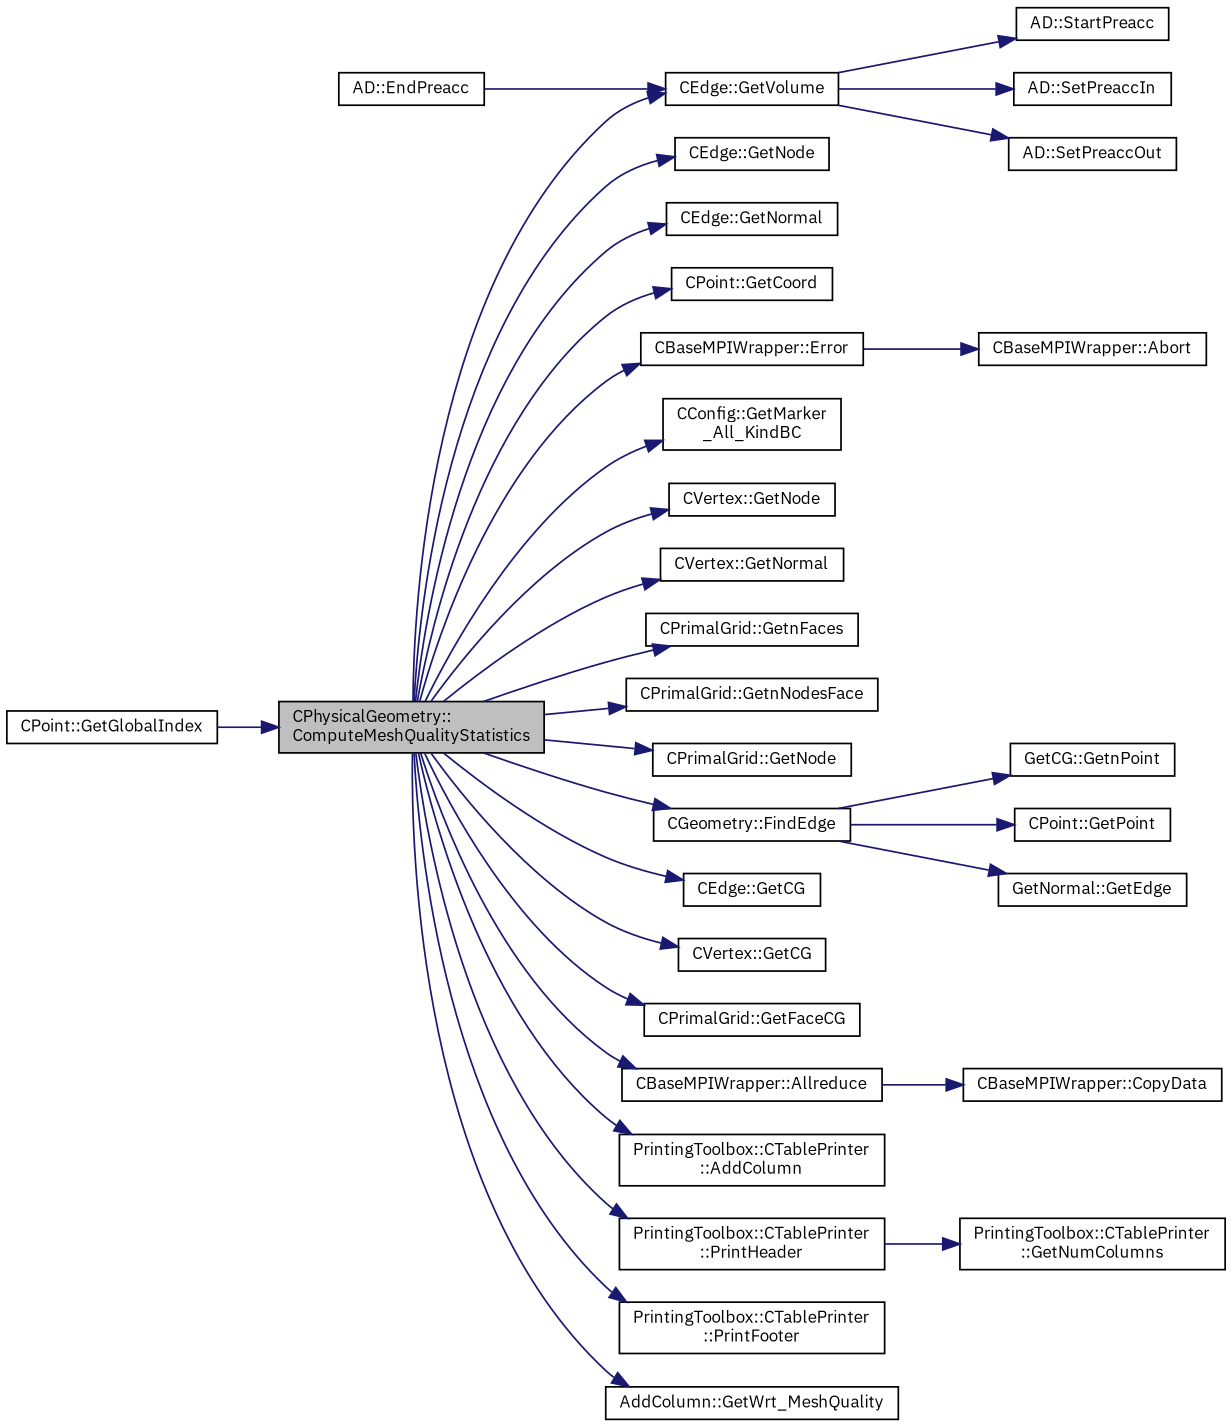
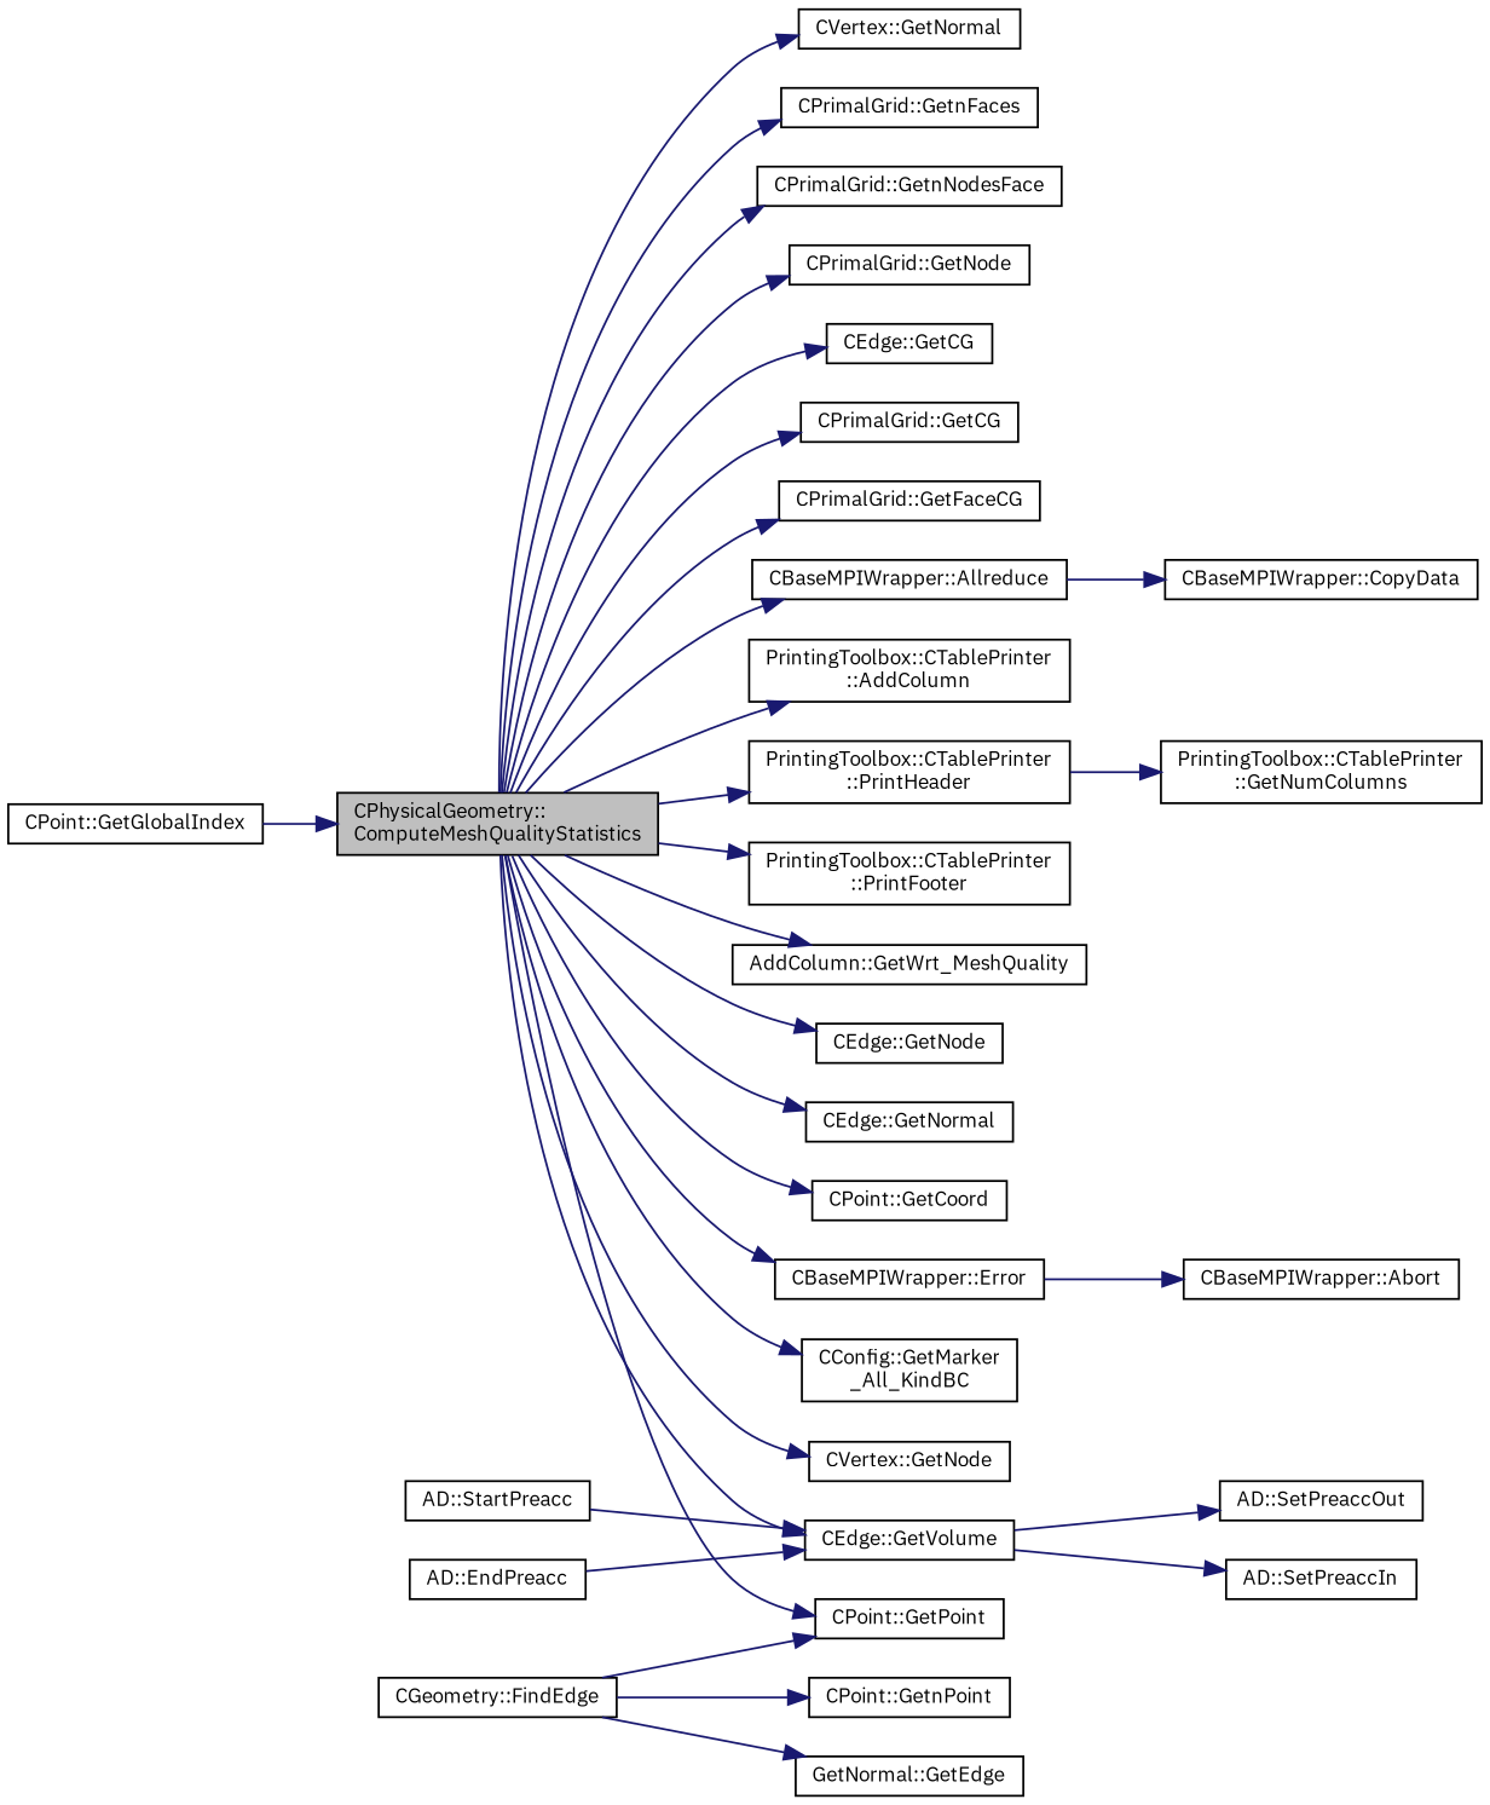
  digraph {
    fontname="IBM Plex Sans"
    rankdir=LR
    node [color=black fillcolor=white fontname="IBM Plex Sans" fontsize=10 shape=record style=filled]
    edge [color=midnightblue fontname="IBM Plex Sans" fontsize=10 labelfontname=Helvetica labelfontsize=10 style=solid]
    n1 [fillcolor=grey75 fontcolor=black height=0.2 label="CPhysicalGeometry::\lComputeMeshQualityStatistics" width=0.4]
    n2 [height=0.2 label="CEdge::GetNode" width=0.4]
    n3 [height=0.2 label="CEdge::GetNormal" width=0.4]
    n4 [height=0.2 label="CPoint::GetCoord" width=0.4]
    n5 [height=0.2 label="CBaseMPIWrapper::Error" width=0.4]
    n6 [height=0.2 label="CConfig::GetMarker\l_All_KindBC" width=0.4]
    n7 [height=0.2 label="CVertex::GetNode" width=0.4]
    n8 [height=0.2 label="CVertex::GetNormal" width=0.4]
    n9 [height=0.2 label="CPrimalGrid::GetnFaces" width=0.4]
    n10 [height=0.2 label="CPrimalGrid::GetnNodesFace" width=0.4]
    n11 [height=0.2 label="CPrimalGrid::GetNode" width=0.4]
    n12 [height=0.2 label="CGeometry::FindEdge" width=0.4]
    n13 [height=0.2 label="CEdge::GetCG" width=0.4]
-   n14 [height=0.2 label="CVertex::GetCG" width=0.4]
+   n14 [height=0.2 label="CPrimalGrid::GetCG" width=0.4]
    n15 [height=0.2 label="CPrimalGrid::GetFaceCG" width=0.4]
    n16 [height=0.2 label="CEdge::GetVolume" width=0.4]
    n17 [height=0.2 label="CBaseMPIWrapper::Allreduce" width=0.4]
    n18 [height=0.2 label="PrintingToolbox::CTablePrinter\l::AddColumn" width=0.4]
    n19 [height=0.2 label="PrintingToolbox::CTablePrinter\l::PrintHeader" width=0.4]
    n20 [height=0.2 label="PrintingToolbox::CTablePrinter\l::PrintFooter" width=0.4]
    n21 [height=0.2 label="AddColumn::GetWrt_MeshQuality" width=0.4]
    n22 [height=0.2 label="CPoint::GetGlobalIndex" width=0.4]
    n23 [height=0.2 label="CBaseMPIWrapper::Abort" width=0.4]
-   n24 [height=0.2 label="GetCG::GetnPoint" width=0.4]
+   n24 [height=0.2 label="CPoint::GetnPoint" width=0.4]
    n25 [height=0.2 label="CPoint::GetPoint" width=0.4]
    n26 [height=0.2 label="GetNormal::GetEdge" width=0.4]
    n27 [height=0.2 label="AD::StartPreacc" width=0.4]
    n28 [height=0.2 label="AD::SetPreaccIn" width=0.4]
    n29 [height=0.2 label="AD::SetPreaccOut" width=0.4]
    n30 [height=0.2 label="CBaseMPIWrapper::CopyData" width=0.4]
    n31 [height=0.2 label="PrintingToolbox::CTablePrinter\l::GetNumColumns" width=0.4]
    n32 [height=0.2 label="AD::EndPreacc" width=0.4]
    n1 -> n2
    n1 -> n3
    n1 -> n4
    n1 -> n5
    n1 -> n6
    n1 -> n7
    n1 -> n8
    n1 -> n9
    n1 -> n10
    n1 -> n11
-   n1 -> n12
+   n1 -> n25
    n1 -> n13
    n1 -> n14
    n1 -> n15
    n1 -> n16
    n1 -> n17
    n1 -> n18
    n1 -> n19
    n1 -> n20
    n1 -> n21
    n5 -> n23
    n12 -> n24
    n12 -> n25
    n12 -> n26
-   n16 -> n27
+   n27 -> n16
    n16 -> n28
    n16 -> n29
    n17 -> n30
    n19 -> n31
    n22 -> n1
    n32 -> n16
  }
